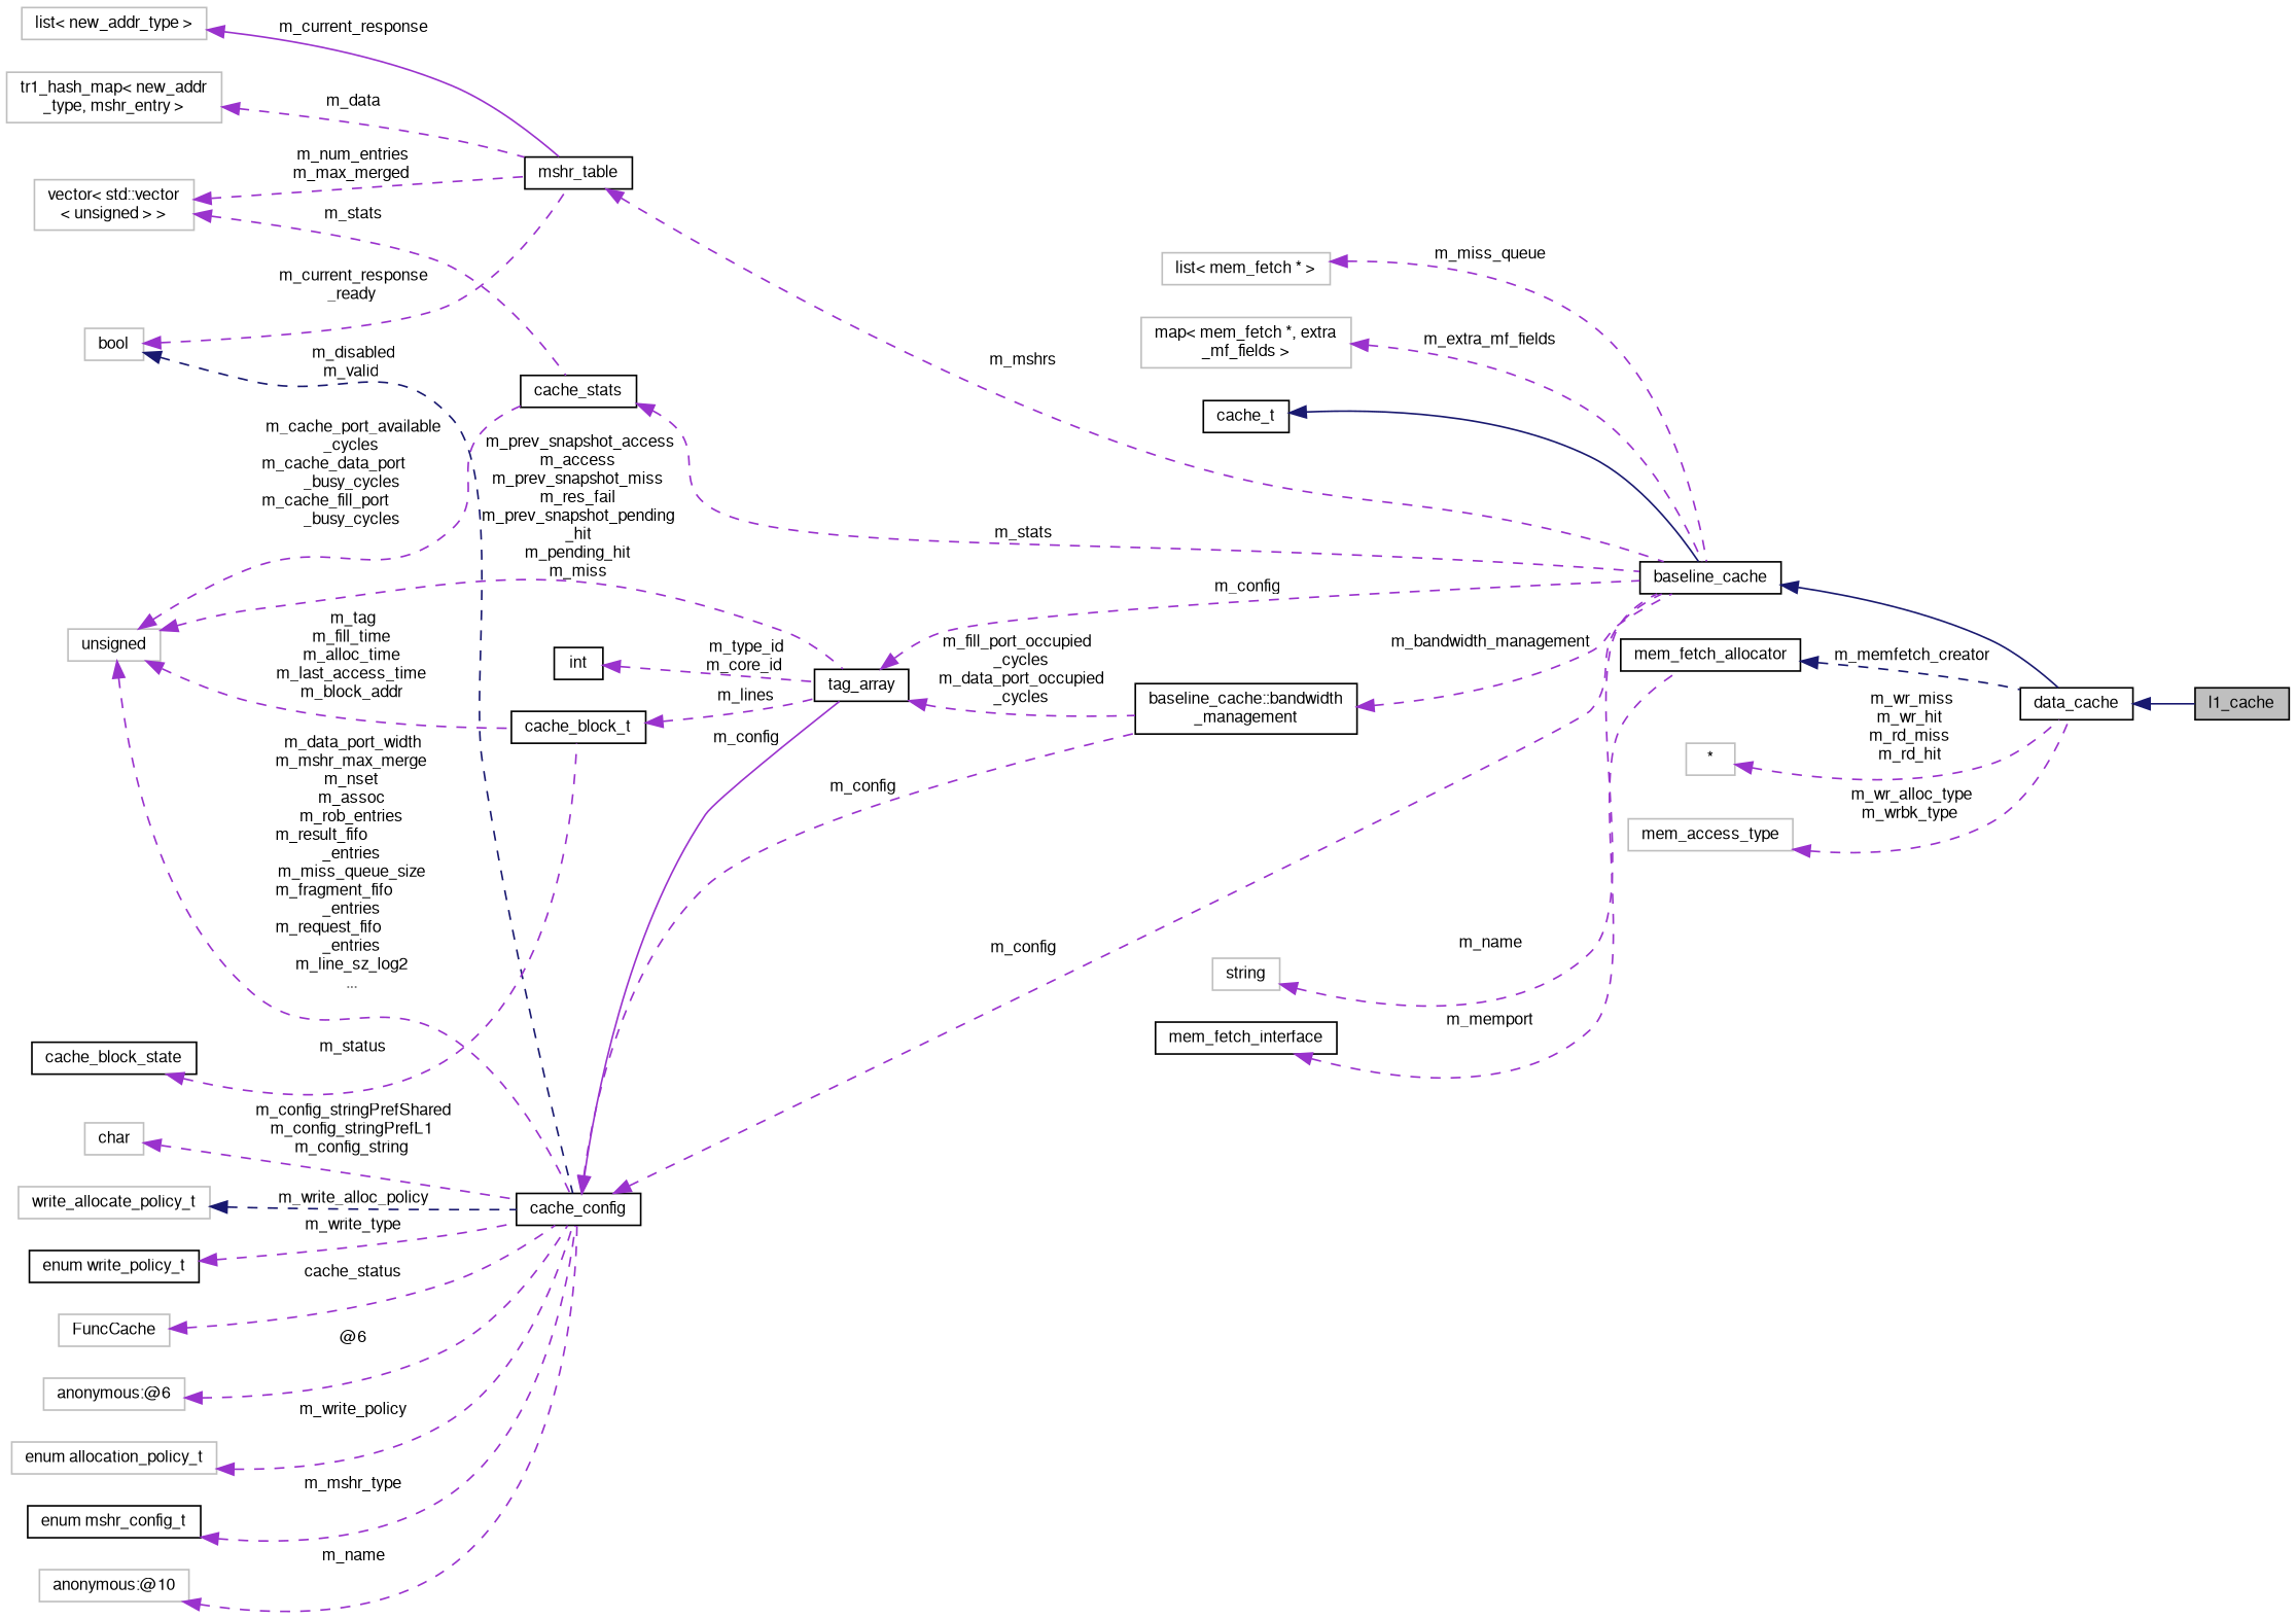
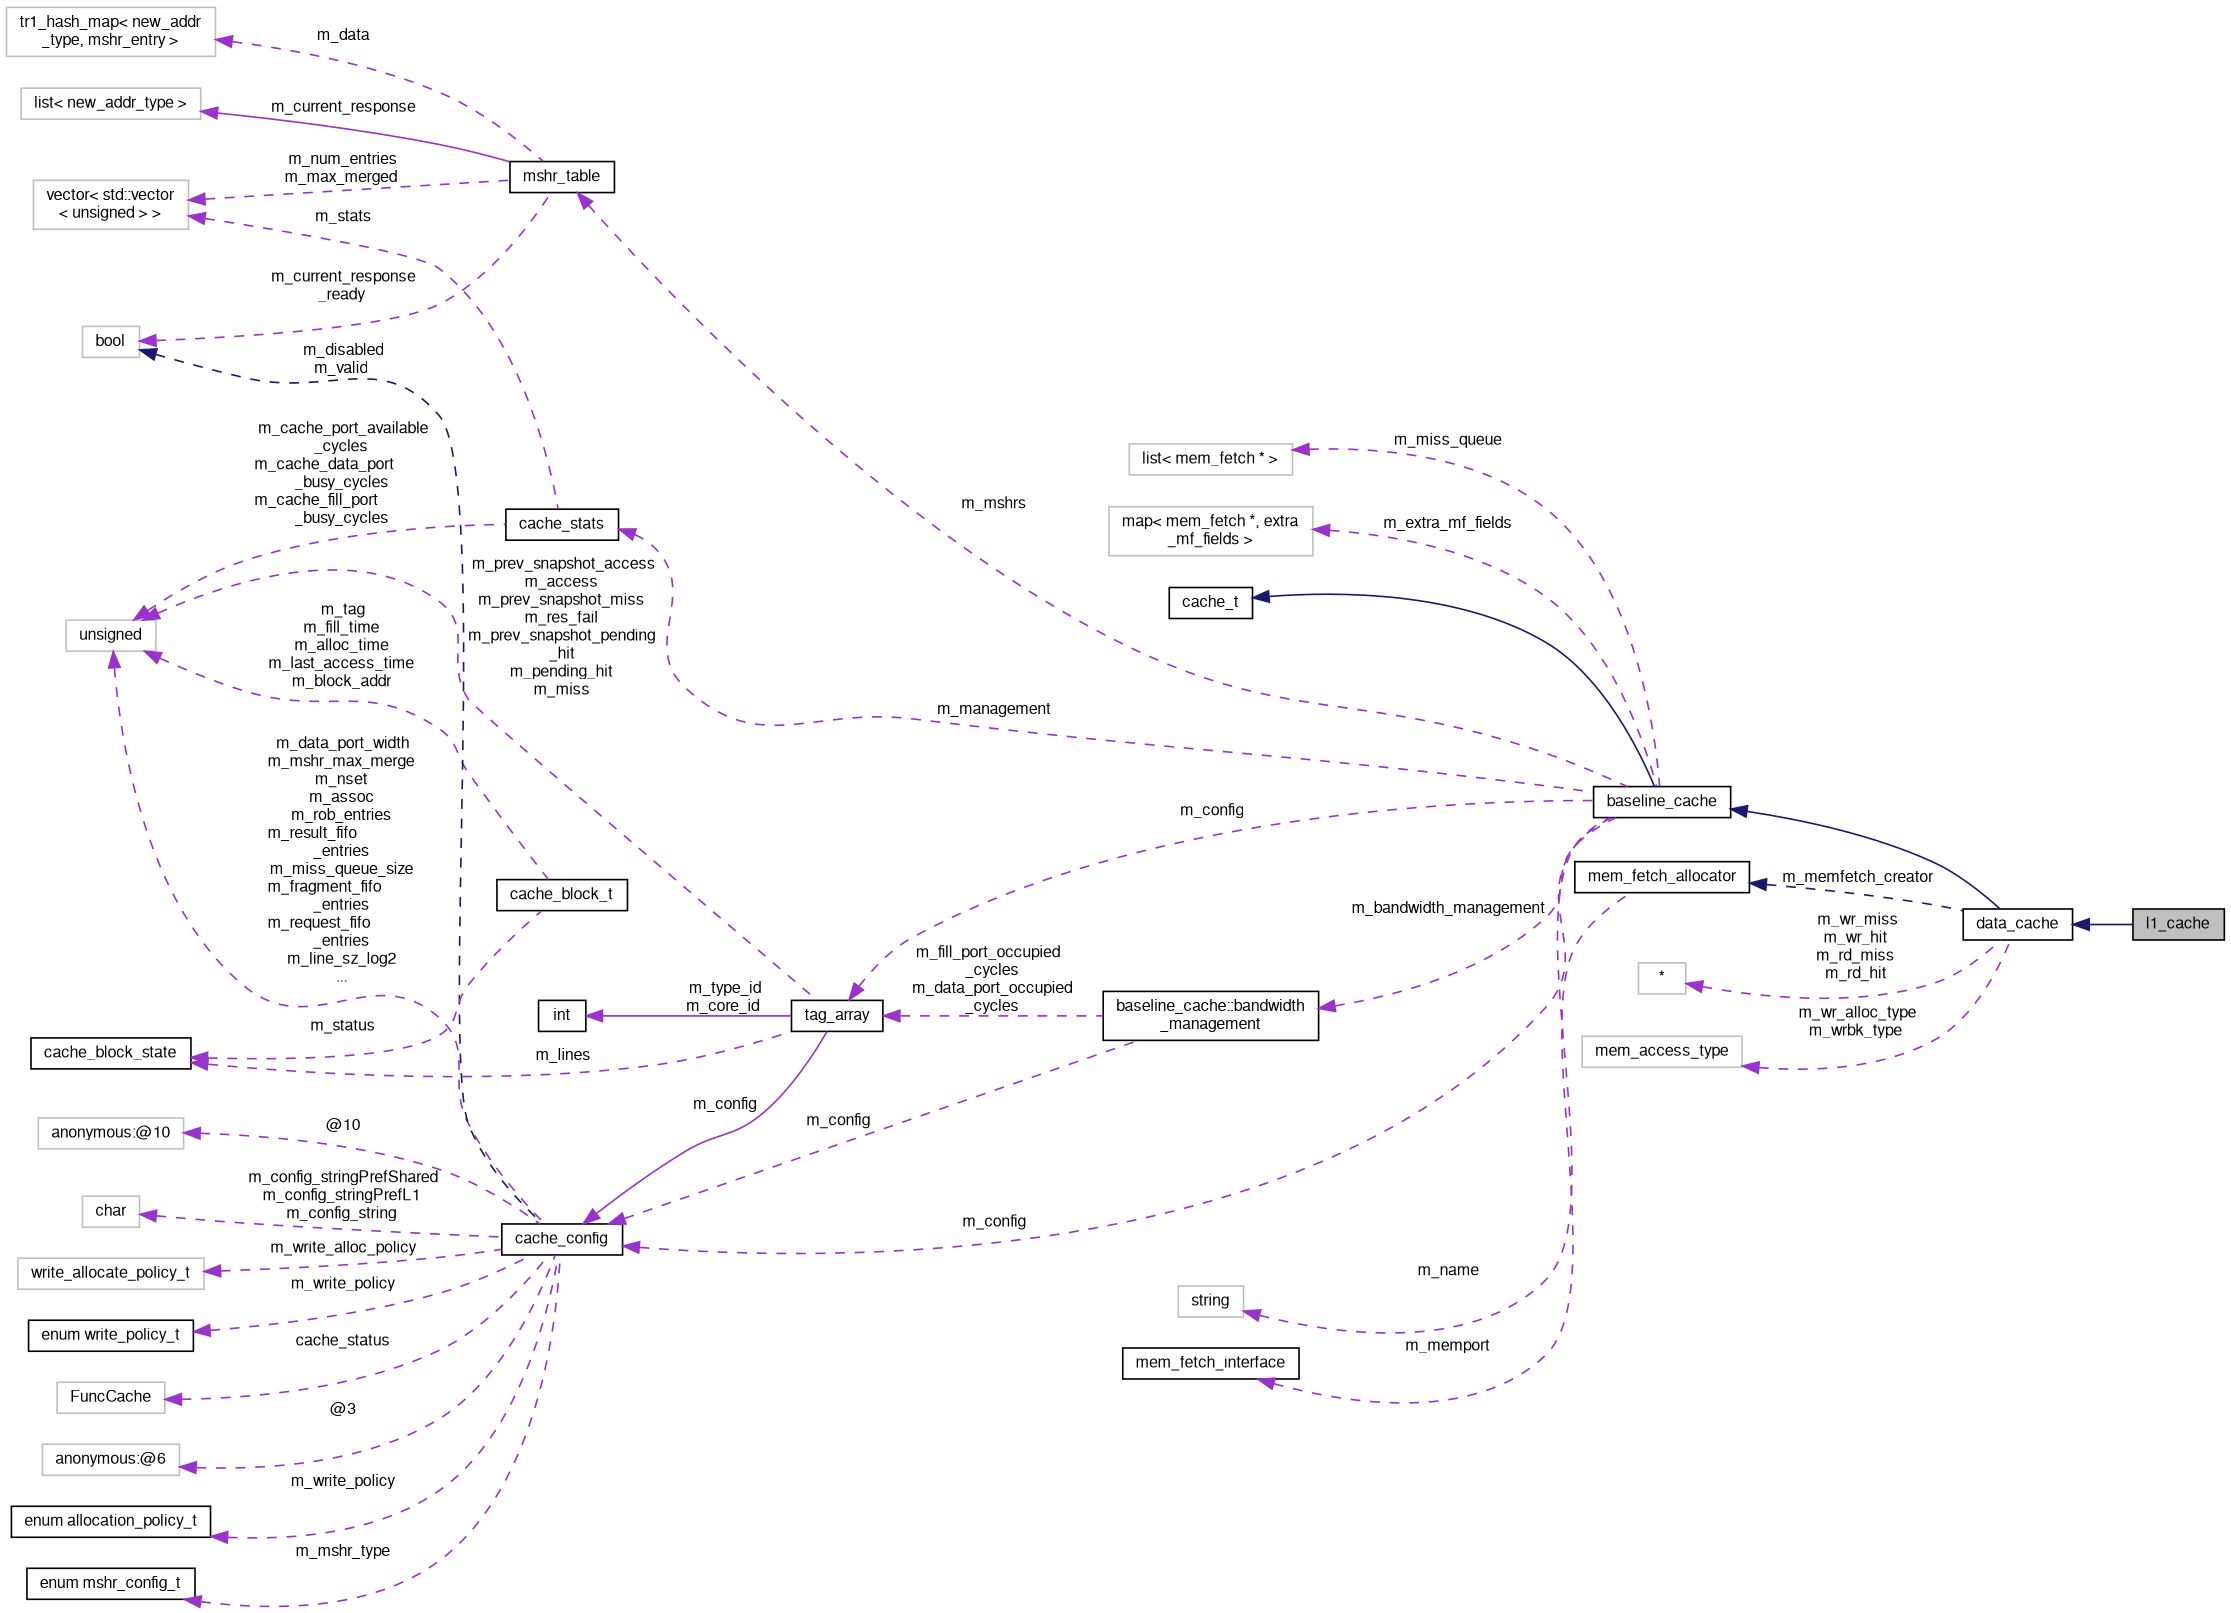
  digraph {
    rankdir=LR
    node [color=black fontname=FreeSans fontsize=10 shape=record]
    edge [color=darkorchid3 dir=back fontname=FreeSans fontsize=10 labelfontname=FreeSans labelfontsize=10 style=dashed]
    n1 [fillcolor=grey75 fontcolor=black height=0.2 label=l1_cache style=filled width=0.4]
    n2 [height=0.2 label=data_cache width=0.4]
    n3 [height=0.2 label=baseline_cache width=0.4]
    n4 [height=0.2 label=cache_t width=0.4]
    n5 [height=0.2 label=cache_stats width=0.4]
    n6 [color=grey75 height=0.2 label="vector\< std::vector\l\< unsigned \> \>" width=0.4]
    n7 [height=0.2 label=mshr_table width=0.4]
    n8 [color=grey75 height=0.2 label=unsigned width=0.4]
    n9 [height=0.2 label=cache_config width=0.4]
    n10 [height=0.2 label=tag_array width=0.4]
    n11 [height=0.2 label=cache_block_t width=0.4]
    n12 [height=0.2 label="baseline_cache::bandwidth\l_management" width=0.4]
    n13 [color=grey75 height=0.2 label="tr1_hash_map\< new_addr\l_type, mshr_entry \>" width=0.4]
    n14 [color=grey75 height=0.2 label="list\< new_addr_type \>" width=0.4]
    n15 [color=grey75 height=0.2 label=bool width=0.4]
    n16 [height=0.2 label=mem_fetch_interface width=0.4]
    n17 [height=0.2 label=mem_fetch_allocator width=0.4]
    n18 [height=0.2 label=int width=0.4]
    n19 [color=grey75 height=0.2 label=char width=0.4]
    n20 [color=grey75 height=0.2 label=write_allocate_policy_t width=0.4]
    n21 [height=0.2 label="enum write_policy_t" width=0.4]
    n22 [color=grey75 height=0.2 label=FuncCache width=0.4]
    n23 [color=grey75 height=0.2 label="anonymous:@6" width=0.4]
-   n24 [color=grey75 height=0.2 label="enum allocation_policy_t" width=0.4]
+   n24 [height=0.2 label="enum allocation_policy_t" width=0.4]
    n25 [height=0.2 label="enum mshr_config_t" width=0.4]
    n26 [color=grey75 height=0.2 label="anonymous:@10" width=0.4]
    n27 [color=grey75 height=0.2 label=string width=0.4]
    n28 [color=grey75 height=0.2 label="list\< mem_fetch * \>" width=0.4]
    n29 [height=0.2 label=cache_block_state width=0.4]
    n30 [color=grey75 height=0.2 label="map\< mem_fetch *, extra\l_mf_fields \>" width=0.4]
    n31 [color=grey75 height=0.2 label="*" width=0.4]
    n32 [color=grey75 height=0.2 label=mem_access_type width=0.4]
    n2 -> n1 [color=midnightblue style=solid]
    n3 -> n2 [color=midnightblue style=solid]
    n4 -> n3 [color=midnightblue style=solid]
-   n5 -> n3 [label=" m_stats"]
+   n5 -> n3 [label=" m_management"]
    n6 -> n5 [label=" m_stats"]
    n6 -> n7 [label=" m_num_entries\nm_max_merged"]
    n7 -> n3 [label=" m_mshrs"]
    n8 -> n5 [label=" m_cache_port_available\l_cycles\nm_cache_data_port\l_busy_cycles\nm_cache_fill_port\l_busy_cycles"]
    n8 -> n9 [label=" m_data_port_width\nm_mshr_max_merge\nm_nset\nm_assoc\nm_rob_entries\nm_result_fifo\l_entries\nm_miss_queue_size\nm_fragment_fifo\l_entries\nm_request_fifo\l_entries\nm_line_sz_log2\n..."]
    n8 -> n10 [label=" m_prev_snapshot_access\nm_access\nm_prev_snapshot_miss\nm_res_fail\nm_prev_snapshot_pending\l_hit\nm_pending_hit\nm_miss"]
    n8 -> n11 [label=" m_tag\nm_fill_time\nm_alloc_time\nm_last_access_time\nm_block_addr"]
    n9 -> n3 [label=" m_config"]
    n9 -> n10 [label=" m_config" style=solid]
    n9 -> n12 [label=" m_config"]
    n10 -> n3 [label=" m_config"]
    n10 -> n12 [label=" m_fill_port_occupied\l_cycles\nm_data_port_occupied\l_cycles"]
-   n11 -> n10 [label=" m_lines"]
+   n29 -> n10 [label=" m_lines"]
    n12 -> n3 [label=" m_bandwidth_management"]
    n13 -> n7 [label=" m_data"]
    n14 -> n7 [label=" m_current_response" style=solid]
    n15 -> n7 [label=" m_current_response\l_ready"]
    n15 -> n9 [color=midnightblue label=" m_disabled\nm_valid"]
    n16 -> n17 [label=" m_memport"]
    n17 -> n2 [color=midnightblue label=" m_memfetch_creator"]
-   n18 -> n10 [label=" m_type_id\nm_core_id"]
+   n18 -> n10 [label=" m_type_id\nm_core_id" style=solid]
    n19 -> n9 [label=" m_config_stringPrefShared\nm_config_stringPrefL1\nm_config_string"]
-   n20 -> n9 [color=midnightblue label=" m_write_alloc_policy"]
-   n21 -> n9 [label=" m_write_type"]
+   n20 -> n9 [label=" m_write_alloc_policy"]
+   n21 -> n9 [label=" m_write_policy"]
    n22 -> n9 [label=" cache_status"]
-   n23 -> n9 [label=" @6"]
+   n23 -> n9 [label=" @3"]
    n24 -> n9 [label=" m_write_policy"]
    n25 -> n9 [label=" m_mshr_type"]
-   n26 -> n9 [label=" m_name"]
+   n26 -> n9 [label=" @10"]
    n27 -> n3 [label=" m_name"]
    n28 -> n3 [label=" m_miss_queue"]
    n29 -> n11 [label=" m_status"]
    n30 -> n3 [label=" m_extra_mf_fields"]
    n31 -> n2 [label=" m_wr_miss\nm_wr_hit\nm_rd_miss\nm_rd_hit"]
    n32 -> n2 [label=" m_wr_alloc_type\nm_wrbk_type"]
  }
